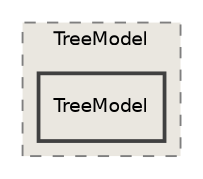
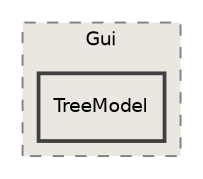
  digraph {
    compound=true
    n1 [color=grey25 fillcolor="#eae7e0" fontname=Helvetica fontsize=10 label=TreeModel shape=box style="filled,bold,"]
    subgraph cluster_1 {
      bgcolor="#eae7e0"
      fontname=Helvetica
      fontsize=10
-     label=TreeModel
+     label=Gui
      pencolor=grey50
      style="filled,dashed,"
      n1
    }
  }
